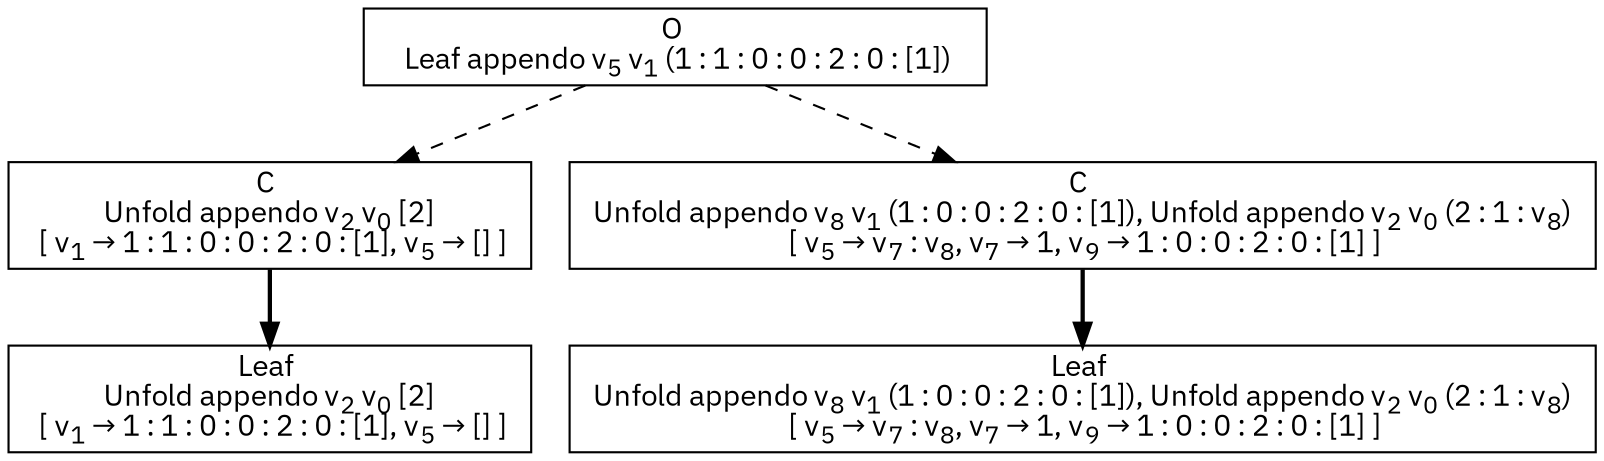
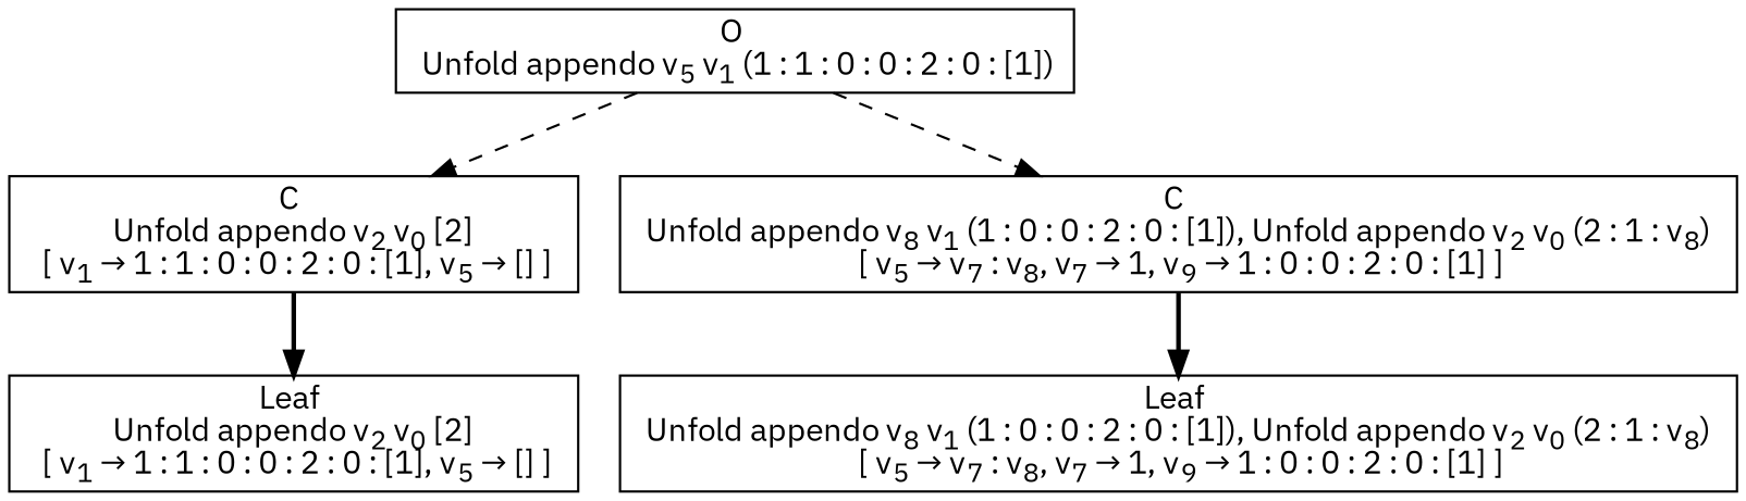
  digraph {
    rankdir=TB
    fontname="IBM Plex Sans"
    node [fillcolor=white shape=box style=filled fontname="IBM Plex Sans"]
    edge [style=dashed fontname="IBM Plex Sans"]
-   n1 [label=<O <BR/> Leaf appendo v<SUB>5</SUB> v<SUB>1</SUB> (1 : 1 : 0 : 0 : 2 : 0 : [1])>]
+   n1 [label=<O <BR/> Unfold appendo v<SUB>5</SUB> v<SUB>1</SUB> (1 : 1 : 0 : 0 : 2 : 0 : [1])>]
    n2 [label=<C <BR/> Unfold appendo v<SUB>2</SUB> v<SUB>0</SUB> [2] <BR/>  [ v<SUB>1</SUB> &rarr; 1 : 1 : 0 : 0 : 2 : 0 : [1], v<SUB>5</SUB> &rarr; [] ] >]
    n3 [label=<C <BR/> Unfold appendo v<SUB>8</SUB> v<SUB>1</SUB> (1 : 0 : 0 : 2 : 0 : [1]), Unfold appendo v<SUB>2</SUB> v<SUB>0</SUB> (2 : 1 : v<SUB>8</SUB>) <BR/>  [ v<SUB>5</SUB> &rarr; v<SUB>7</SUB> : v<SUB>8</SUB>, v<SUB>7</SUB> &rarr; 1, v<SUB>9</SUB> &rarr; 1 : 0 : 0 : 2 : 0 : [1] ] >]
    n4 [label=<Leaf <BR/> Unfold appendo v<SUB>2</SUB> v<SUB>0</SUB> [2] <BR/>  [ v<SUB>1</SUB> &rarr; 1 : 1 : 0 : 0 : 2 : 0 : [1], v<SUB>5</SUB> &rarr; [] ] >]
    n5 [label=<Leaf <BR/> Unfold appendo v<SUB>8</SUB> v<SUB>1</SUB> (1 : 0 : 0 : 2 : 0 : [1]), Unfold appendo v<SUB>2</SUB> v<SUB>0</SUB> (2 : 1 : v<SUB>8</SUB>) <BR/>  [ v<SUB>5</SUB> &rarr; v<SUB>7</SUB> : v<SUB>8</SUB>, v<SUB>7</SUB> &rarr; 1, v<SUB>9</SUB> &rarr; 1 : 0 : 0 : 2 : 0 : [1] ] >]
    n1 -> n2
    n1 -> n3
    n2 -> n4 [style=bold]
    n3 -> n5 [style=bold]
  }
